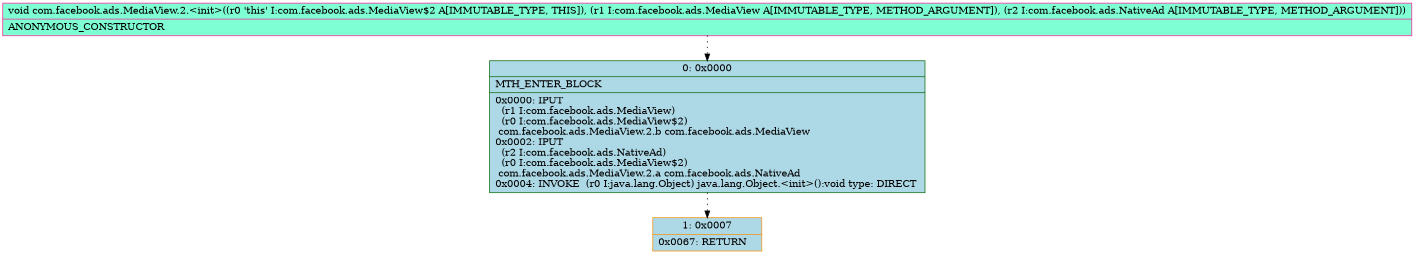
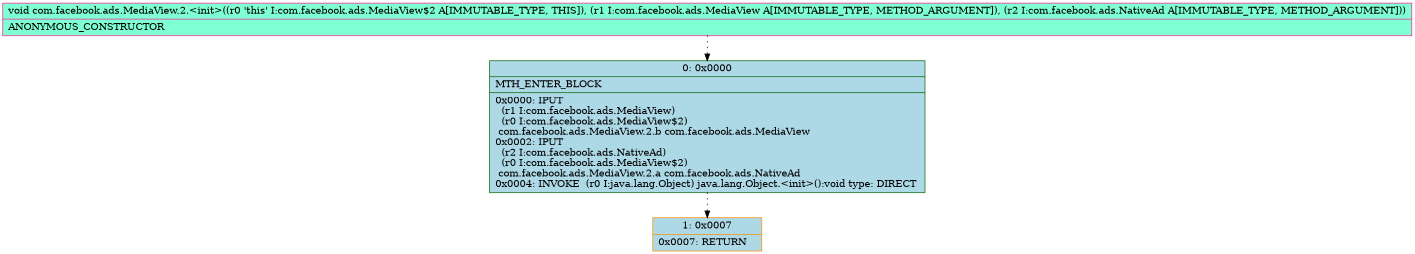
  digraph {
    node [shape=record style=filled fillcolor=lightblue]
    edge [style=dotted]
    n1 [label="{0\:\ 0x0000|MTH_ENTER_BLOCK\l|0x0000: IPUT  \l  (r1 I:com.facebook.ads.MediaView)\l  (r0 I:com.facebook.ads.MediaView$2)\l com.facebook.ads.MediaView.2.b com.facebook.ads.MediaView \l0x0002: IPUT  \l  (r2 I:com.facebook.ads.NativeAd)\l  (r0 I:com.facebook.ads.MediaView$2)\l com.facebook.ads.MediaView.2.a com.facebook.ads.NativeAd \l0x0004: INVOKE  (r0 I:java.lang.Object) java.lang.Object.\<init\>():void type: DIRECT \l}" color=darkgreen]
-   n2 [label="{1\:\ 0x0007|0x0067: RETURN   \l}" color=darkorange]
+   n2 [label="{1\:\ 0x0007|0x0007: RETURN   \l}" color=darkorange]
    n3 [label="{void com.facebook.ads.MediaView.2.\<init\>((r0 'this' I:com.facebook.ads.MediaView$2 A[IMMUTABLE_TYPE, THIS]), (r1 I:com.facebook.ads.MediaView A[IMMUTABLE_TYPE, METHOD_ARGUMENT]), (r2 I:com.facebook.ads.NativeAd A[IMMUTABLE_TYPE, METHOD_ARGUMENT]))  | ANONYMOUS_CONSTRUCTOR\l}" fillcolor=aquamarine color=deeppink]
    n1 -> n2
    n3 -> n1
  }
